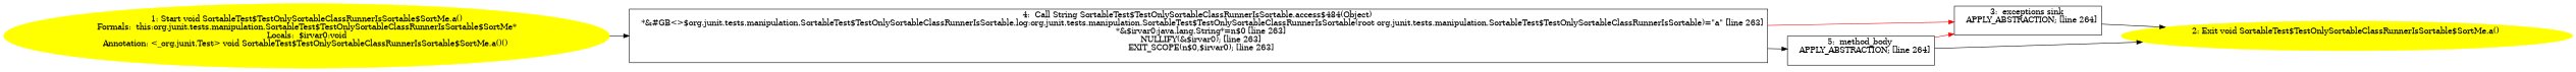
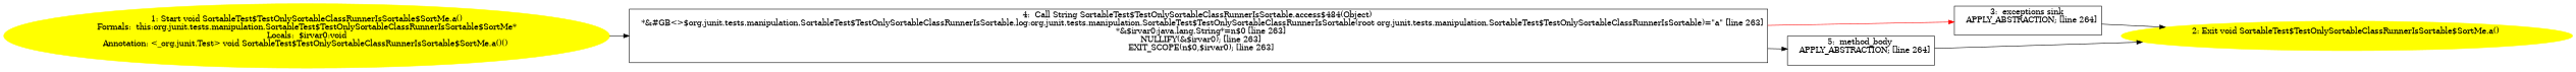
  digraph {
    rankdir=LR
    node [shape=box]
    n1 [color=yellow label="1: Start void SortableTest$TestOnlySortableClassRunnerIsSortable$SortMe.a()\nFormals:  this:org.junit.tests.manipulation.SortableTest$TestOnlySortableClassRunnerIsSortable$SortMe*\nLocals:  $irvar0:void\nAnnotation: <_org.junit.Test> void SortableTest$TestOnlySortableClassRunnerIsSortable$SortMe.a()() \n  " style=filled shape=""]
    n2 [label="4:  Call String SortableTest$TestOnlySortableClassRunnerIsSortable.access$484(Object) \n   *&#GB<>$org.junit.tests.manipulation.SortableTest$TestOnlySortableClassRunnerIsSortable.log:org.junit.tests.manipulation.SortableTest$TestOnlySortableClassRunnerIsSortable(root org.junit.tests.manipulation.SortableTest$TestOnlySortableClassRunnerIsSortable)=\"a\" [line 263]\n  *&$irvar0:java.lang.String*=n$0 [line 263]\n  NULLIFY(&$irvar0); [line 263]\n  EXIT_SCOPE(n$0,$irvar0); [line 263]\n "]
    n3 [label="3:  exceptions sink \n   APPLY_ABSTRACTION; [line 264]\n "]
    n4 [label="5:  method_body \n   APPLY_ABSTRACTION; [line 264]\n "]
    n5 [color=yellow label="2: Exit void SortableTest$TestOnlySortableClassRunnerIsSortable$SortMe.a() \n  " style=filled shape=""]
    n1 -> n2
    n2 -> n3 [color=red]
    n2 -> n4
    n3 -> n5
-   n4 -> n3 [color=red]
    n4 -> n5
  }
